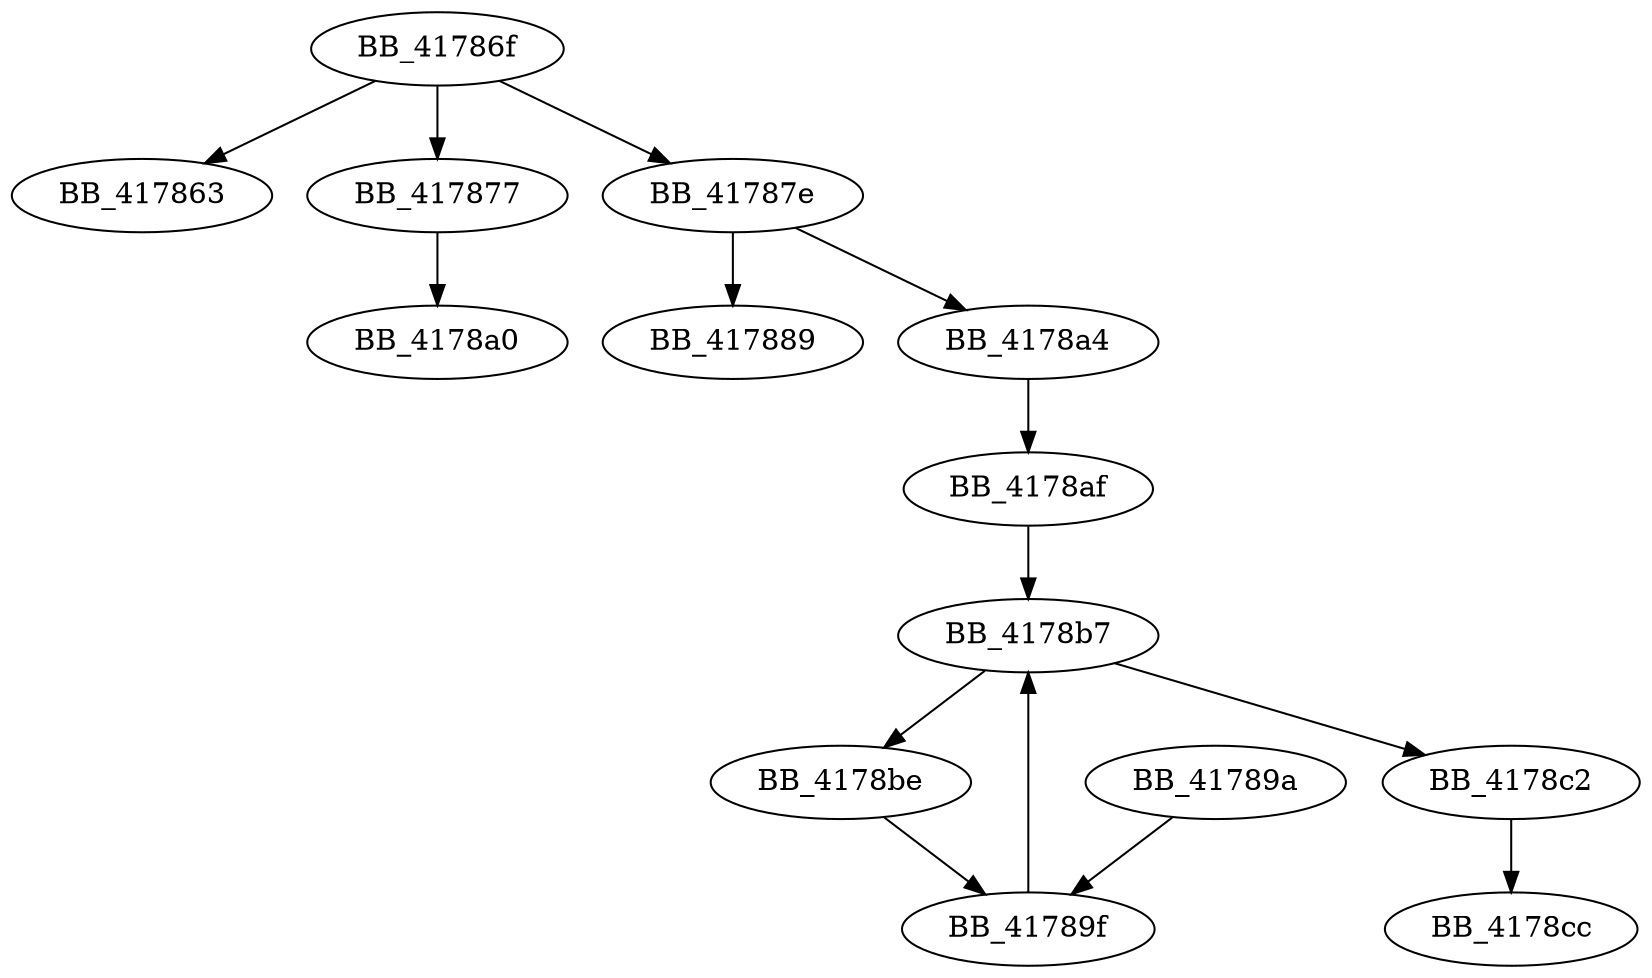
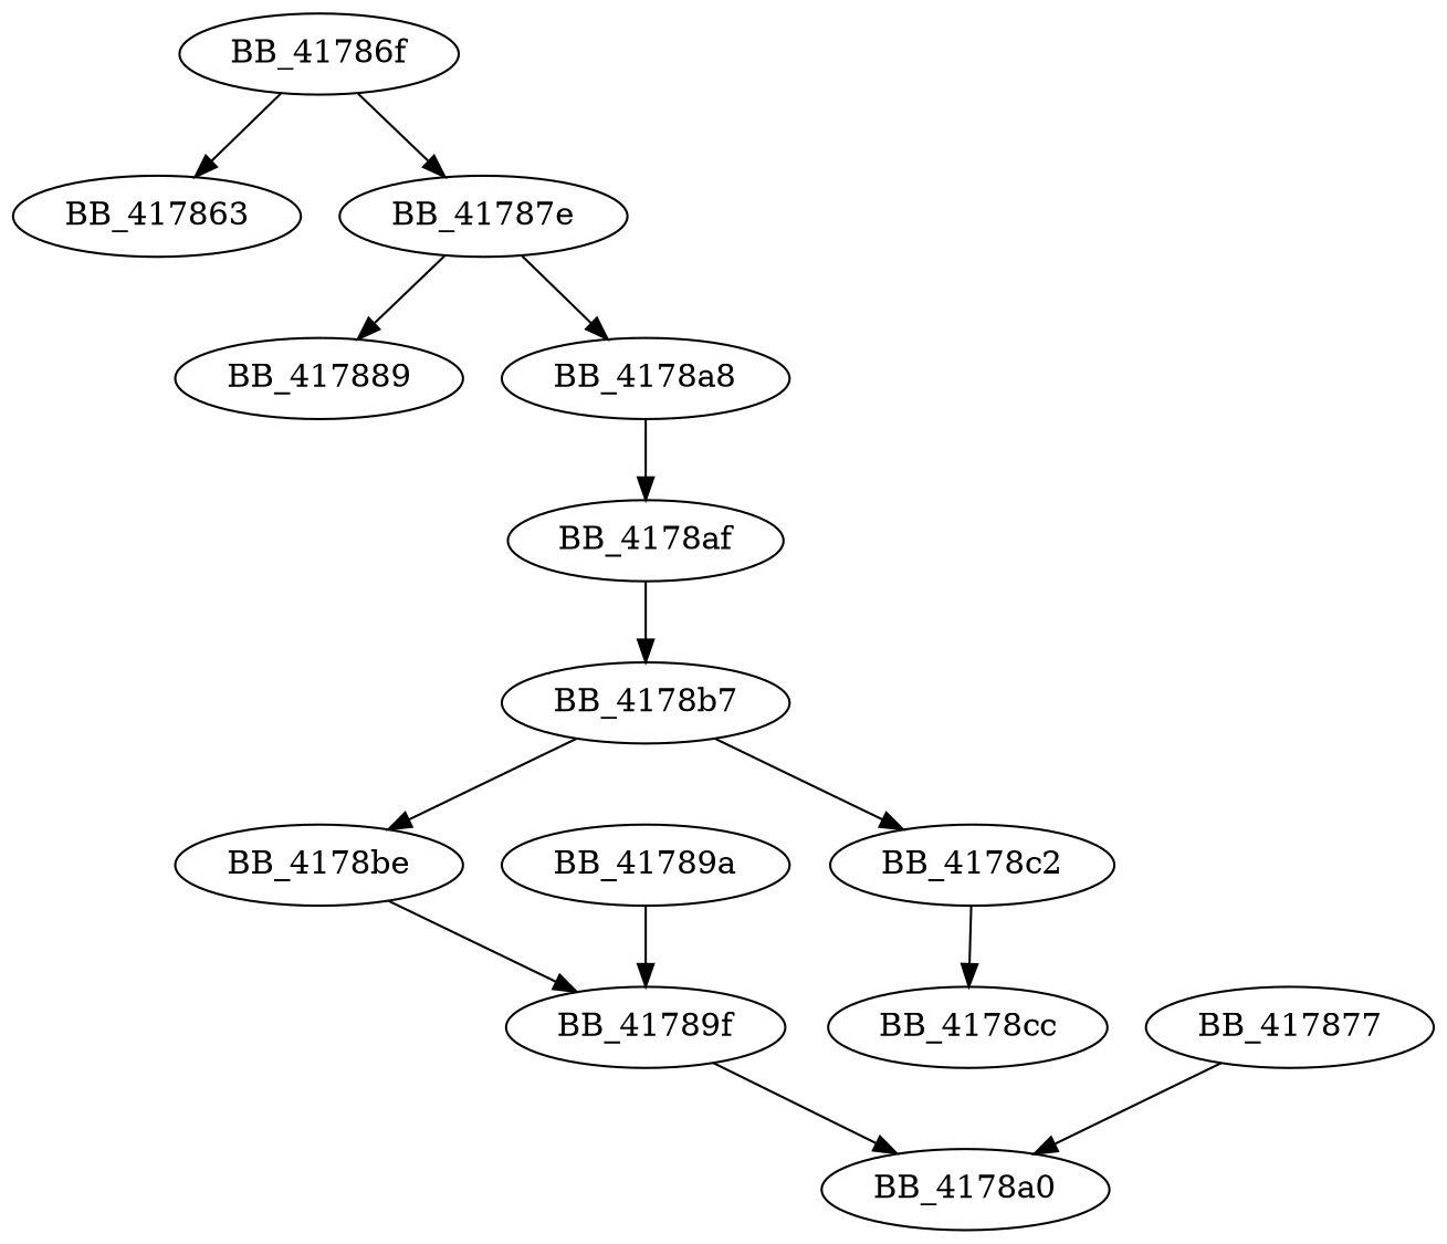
  digraph {
    BB_41786f
    BB_417863
    BB_417877
    BB_41787e
    BB_4178a0
    BB_417889
-   BB_4178a4
+   BB_4178a4 [label=BB_4178a8]
    BB_4178af
    BB_4178b7
    BB_41789a
    BB_41789f
    BB_4178be
    BB_4178c2
    BB_4178cc
    BB_41786f -> BB_417863
-   BB_41786f -> BB_417877
    BB_41786f -> BB_41787e
    BB_417877 -> BB_4178a0
    BB_41787e -> BB_417889
    BB_41787e -> BB_4178a4
    BB_4178a4 -> BB_4178af
    BB_4178af -> BB_4178b7
    BB_4178b7 -> BB_4178be
    BB_4178b7 -> BB_4178c2
    BB_41789a -> BB_41789f
-   BB_41789f -> BB_4178b7
+   BB_41789f -> BB_4178a0
    BB_4178be -> BB_41789f
    BB_4178c2 -> BB_4178cc
  }
